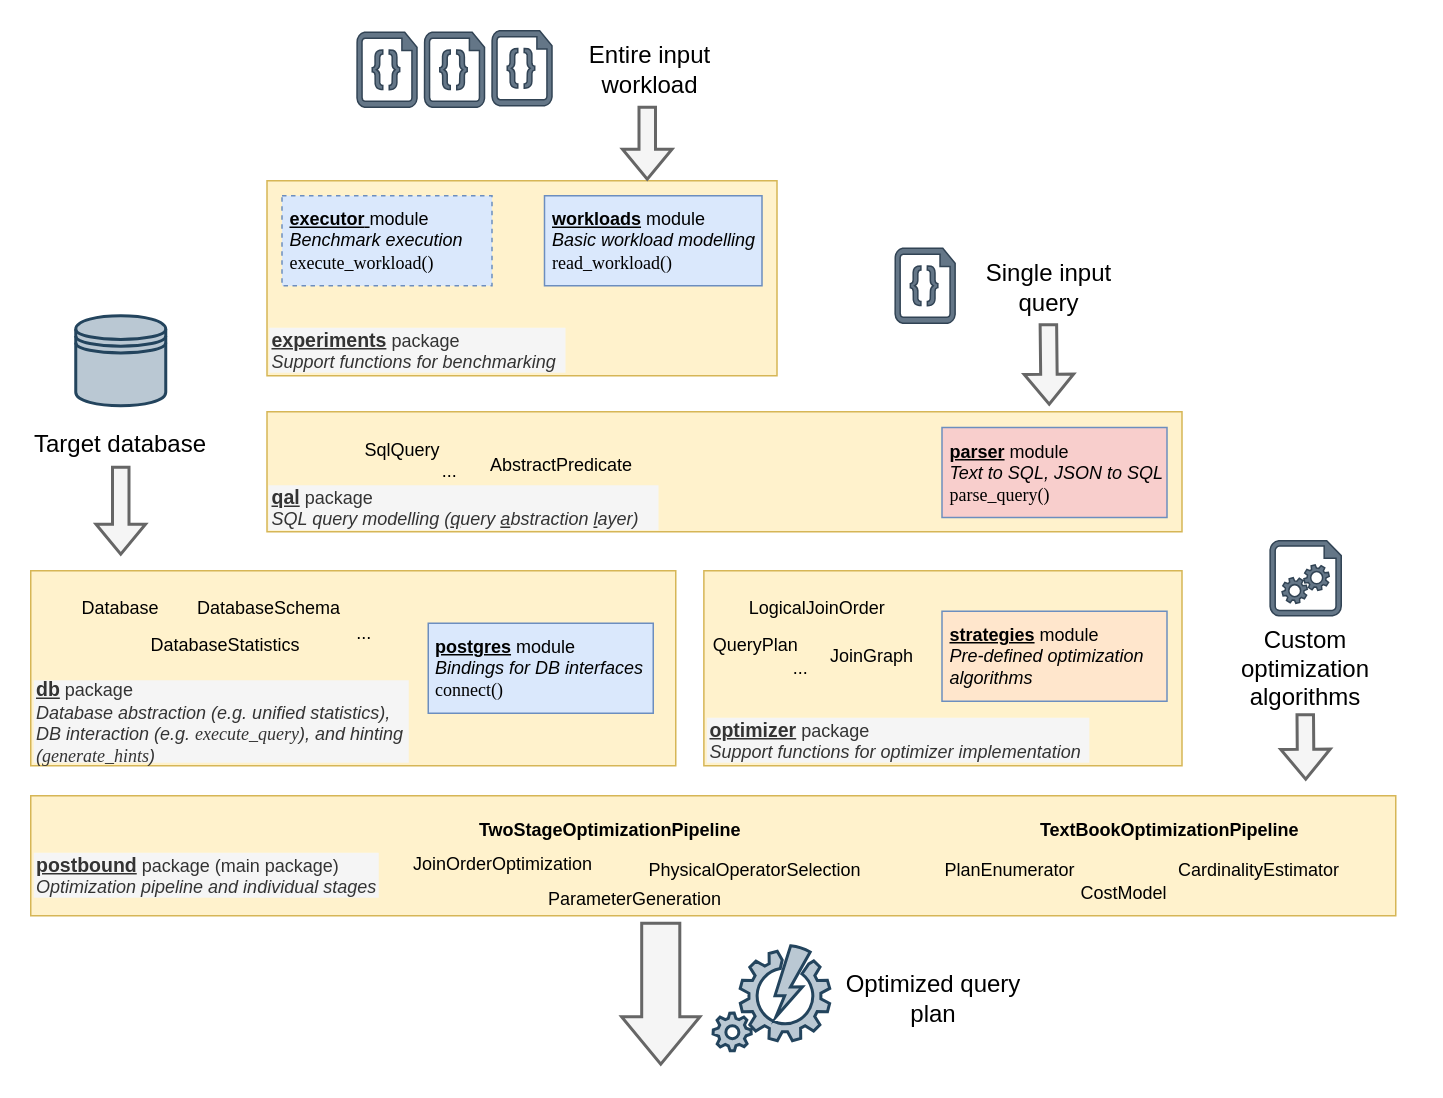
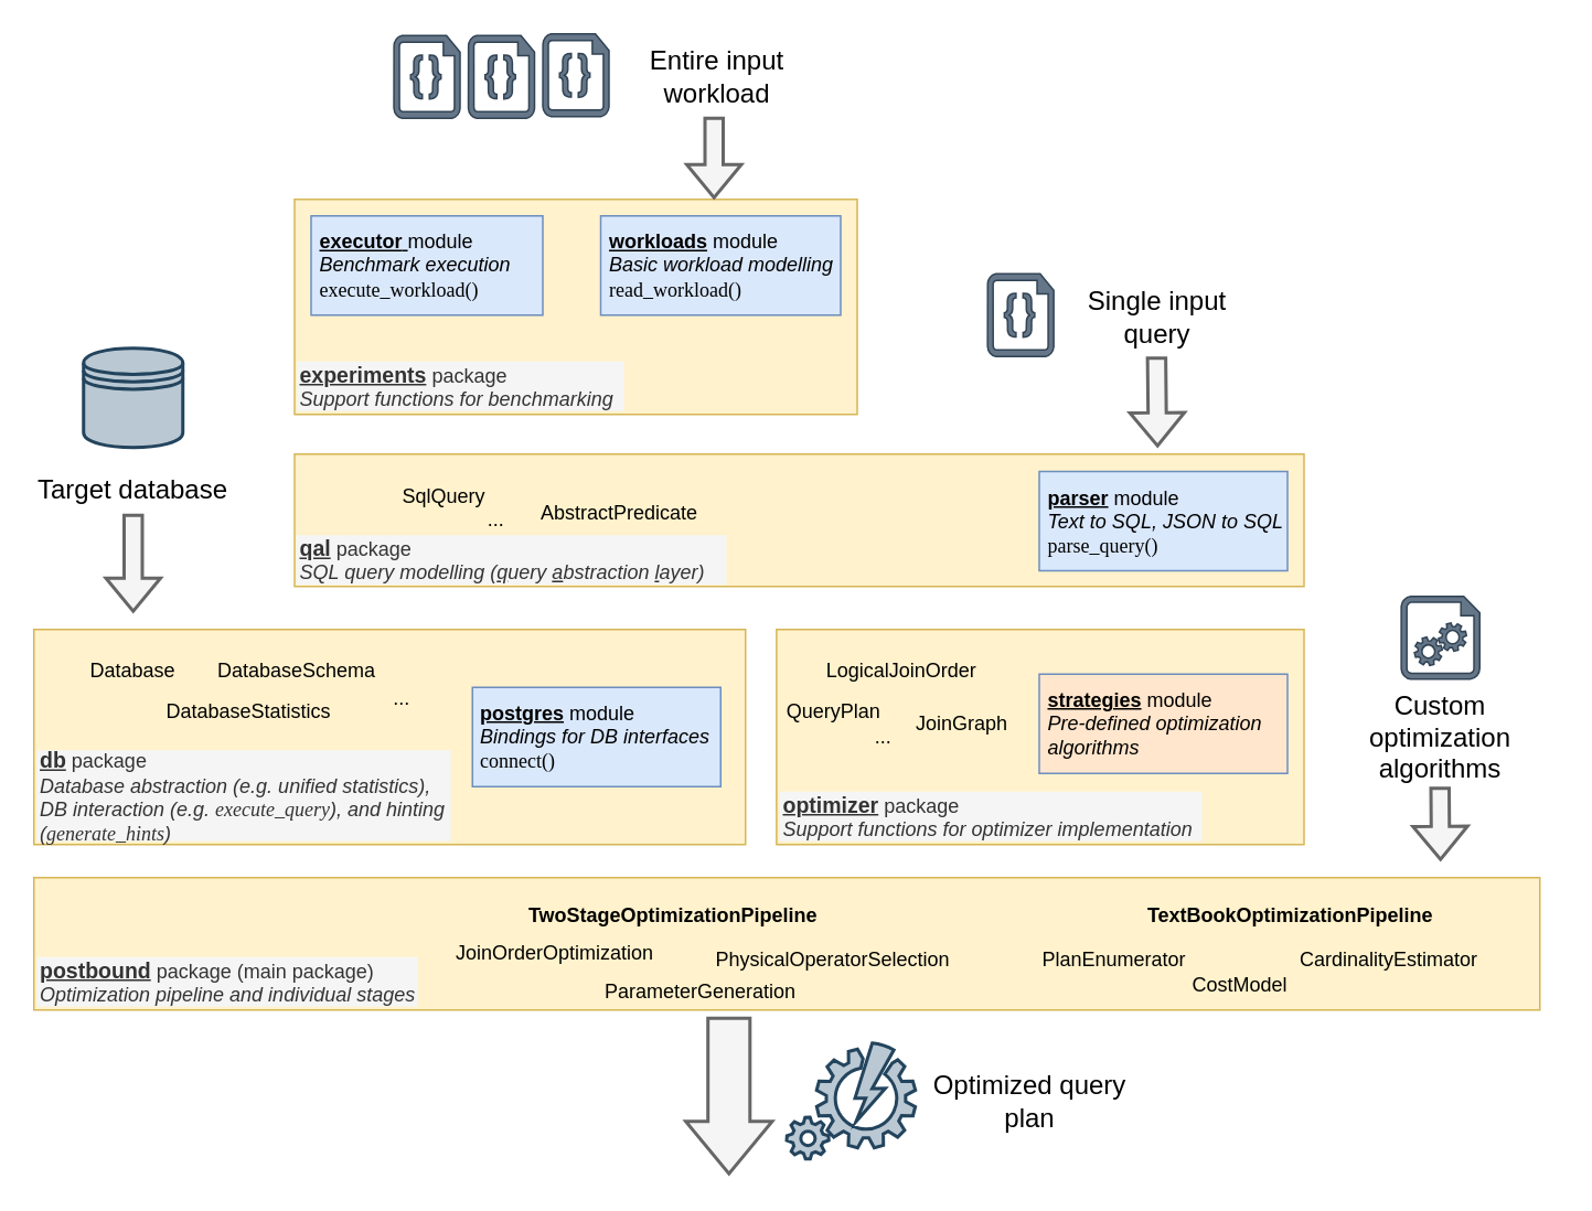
  <mxCell id="0" />
  <mxCell id="1" parent="0" />
  <mxCell id="2" value="" style="group" vertex="1" connectable="0" parent="1"><mxGeometry x="177.5" y="120" width="340" height="130" as="geometry" /></mxCell>
  <mxCell id="3" value="" style="rounded=0;whiteSpace=wrap;html=1;fillColor=#fff2cc;strokeColor=#d6b656;" vertex="1" parent="2"><mxGeometry width="340" height="130" as="geometry" /></mxCell>
  <mxCell id="4" value="&lt;b&gt;&lt;u&gt;&lt;font style=&quot;font-size: 13px;&quot;&gt;experiments&lt;/font&gt;&lt;/u&gt;&lt;/b&gt; package&lt;br&gt;&lt;i&gt;Support functions for benchmarking&lt;/i&gt;" style="text;html=1;align=left;verticalAlign=middle;whiteSpace=wrap;rounded=0;fillColor=#f5f5f5;strokeColor=none;fontColor=#333333;" vertex="1" parent="2"><mxGeometry x="1.5" y="98" width="197.5" height="30" as="geometry" /></mxCell>
  <mxCell id="5" value="&lt;b&gt;&lt;u&gt;workloads&lt;/u&gt;&lt;/b&gt; module&lt;br&gt;&lt;i&gt;Basic workload modelling&lt;/i&gt;&lt;br&gt;&lt;font face=&quot;Lucida Console&quot;&gt;read_workload()&lt;/font&gt;" style="rounded=0;whiteSpace=wrap;html=1;align=left;spacingLeft=3;fillColor=#dae8fc;strokeColor=#6c8ebf;" vertex="1" parent="2"><mxGeometry x="185" y="10" width="145" height="60" as="geometry" /></mxCell>
- <mxCell id="6" value="&lt;u style=&quot;&quot;&gt;&lt;b&gt;executor&lt;/b&gt;&lt;i style=&quot;&quot;&gt;&lt;b&gt;&amp;nbsp;&lt;/b&gt;&lt;/i&gt;&lt;/u&gt;module&lt;br&gt;&lt;i&gt;Benchmark execution&lt;/i&gt;&lt;br&gt;&lt;font face=&quot;Lucida Console&quot;&gt;execute_workload()&lt;/font&gt;" style="rounded=0;whiteSpace=wrap;html=1;align=left;spacingLeft=3;fillColor=#dae8fc;strokeColor=#6c8ebf;dashed=1;" vertex="1" parent="2"><mxGeometry x="10" y="10" width="140" height="60" as="geometry" /></mxCell>
+ <mxCell id="6" value="&lt;u style=&quot;&quot;&gt;&lt;b&gt;executor&lt;/b&gt;&lt;i style=&quot;&quot;&gt;&lt;b&gt;&amp;nbsp;&lt;/b&gt;&lt;/i&gt;&lt;/u&gt;module&lt;br&gt;&lt;i&gt;Benchmark execution&lt;/i&gt;&lt;br&gt;&lt;font face=&quot;Lucida Console&quot;&gt;execute_workload()&lt;/font&gt;" style="rounded=0;whiteSpace=wrap;html=1;align=left;spacingLeft=3;fillColor=#dae8fc;strokeColor=#6c8ebf;" vertex="1" parent="2"><mxGeometry x="10" y="10" width="140" height="60" as="geometry" /></mxCell>
  <mxCell id="7" value="" style="group" vertex="1" connectable="0" parent="1"><mxGeometry x="177.5" y="274" width="610" height="80" as="geometry" /></mxCell>
  <mxCell id="8" value="" style="rounded=0;whiteSpace=wrap;html=1;fillColor=#fff2cc;strokeColor=#d6b656;" vertex="1" parent="7"><mxGeometry width="610" height="80" as="geometry" /></mxCell>
  <mxCell id="9" value="&lt;b&gt;&lt;u&gt;&lt;font style=&quot;font-size: 13px;&quot;&gt;qal&lt;/font&gt;&lt;/u&gt;&amp;nbsp;&lt;/b&gt;package&lt;br&gt;&lt;i&gt;SQL query modelling (&lt;u&gt;q&lt;/u&gt;uery &lt;u&gt;a&lt;/u&gt;bstraction &lt;u&gt;l&lt;/u&gt;ayer)&lt;/i&gt;" style="text;html=1;align=left;verticalAlign=middle;whiteSpace=wrap;rounded=0;fillColor=#f5f5f5;fontColor=#333333;strokeColor=none;" vertex="1" parent="7"><mxGeometry x="1" y="49" width="260" height="30" as="geometry" /></mxCell>
  <mxCell id="10" value="SqlQuery" style="text;html=1;align=center;verticalAlign=middle;whiteSpace=wrap;rounded=0;" vertex="1" parent="7"><mxGeometry x="60" y="10.5" width="60" height="30" as="geometry" /></mxCell>
  <mxCell id="11" value="AbstractPredicate" style="text;html=1;align=center;verticalAlign=middle;whiteSpace=wrap;rounded=0;" vertex="1" parent="7"><mxGeometry x="141.25" y="20.5" width="110" height="30" as="geometry" /></mxCell>
  <mxCell id="12" value="..." style="text;html=1;align=center;verticalAlign=middle;whiteSpace=wrap;rounded=0;" vertex="1" parent="7"><mxGeometry x="107.5" y="25" width="28.75" height="30" as="geometry" /></mxCell>
- <mxCell id="13" value="&lt;b&gt;&lt;u&gt;parser&lt;/u&gt;&lt;/b&gt; module&lt;br&gt;&lt;i&gt;Text to SQL, JSON to SQL&lt;/i&gt;&lt;br&gt;&lt;font face=&quot;Lucida Console&quot;&gt;parse_query()&lt;/font&gt;" style="rounded=0;whiteSpace=wrap;html=1;align=left;spacingLeft=3;fillColor=#f8cecc;strokeColor=#6c8ebf;" vertex="1" parent="7"><mxGeometry x="450" y="10.5" width="150" height="60" as="geometry" /></mxCell>
+ <mxCell id="13" value="&lt;b&gt;&lt;u&gt;parser&lt;/u&gt;&lt;/b&gt; module&lt;br&gt;&lt;i&gt;Text to SQL, JSON to SQL&lt;/i&gt;&lt;br&gt;&lt;font face=&quot;Lucida Console&quot;&gt;parse_query()&lt;/font&gt;" style="rounded=0;whiteSpace=wrap;html=1;align=left;spacingLeft=3;fillColor=#dae8fc;strokeColor=#6c8ebf;" vertex="1" parent="7"><mxGeometry x="450" y="10.5" width="150" height="60" as="geometry" /></mxCell>
  <mxCell id="14" value="" style="group" vertex="1" connectable="0" parent="1"><mxGeometry x="20" y="380" width="430" height="130" as="geometry" /></mxCell>
  <mxCell id="15" value="" style="rounded=0;whiteSpace=wrap;html=1;fillColor=#fff2cc;strokeColor=#d6b656;" vertex="1" parent="14"><mxGeometry width="430" height="130" as="geometry" /></mxCell>
  <mxCell id="16" value="&lt;b&gt;&lt;u&gt;&lt;font style=&quot;font-size: 13px;&quot;&gt;db&lt;/font&gt;&lt;/u&gt;&lt;/b&gt; package&lt;br&gt;&lt;i&gt;Database abstraction (e.g. unified statistics), DB interaction (e.g.&amp;nbsp;&lt;font face=&quot;Lucida Console&quot;&gt;execute_query&lt;/font&gt;), and&amp;nbsp;&lt;/i&gt;&lt;i style=&quot;background-color: transparent; color: light-dark(rgb(51, 51, 51), rgb(193, 193, 193));&quot;&gt;hinting (&lt;font face=&quot;Lucida Console&quot;&gt;generate_hints&lt;/font&gt;)&lt;/i&gt;" style="text;html=1;align=left;verticalAlign=middle;whiteSpace=wrap;rounded=0;fillColor=#f5f5f5;fontColor=#333333;strokeColor=none;fillStyle=solid;" vertex="1" parent="14"><mxGeometry x="2" y="73" width="250" height="55" as="geometry" /></mxCell>
  <mxCell id="17" value="Database" style="text;html=1;align=center;verticalAlign=middle;whiteSpace=wrap;rounded=0;" vertex="1" parent="14"><mxGeometry x="30" y="10" width="60" height="30" as="geometry" /></mxCell>
  <mxCell id="18" value="DatabaseSchema" style="text;html=1;align=center;verticalAlign=middle;whiteSpace=wrap;rounded=0;" vertex="1" parent="14"><mxGeometry x="110" y="10" width="97.5" height="30" as="geometry" /></mxCell>
  <mxCell id="19" value="DatabaseStatistics" style="text;html=1;align=center;verticalAlign=middle;whiteSpace=wrap;rounded=0;" vertex="1" parent="14"><mxGeometry x="80" y="35" width="100" height="30" as="geometry" /></mxCell>
  <mxCell id="20" value="&lt;b&gt;&lt;u&gt;postgres&lt;/u&gt;&lt;/b&gt; module&lt;br&gt;&lt;i&gt;Bindings for DB interfaces&lt;/i&gt;&lt;br&gt;&lt;font face=&quot;Lucida Console&quot;&gt;connect()&lt;/font&gt;" style="rounded=0;whiteSpace=wrap;html=1;align=left;spacingLeft=3;fillColor=#dae8fc;strokeColor=#6c8ebf;" vertex="1" parent="14"><mxGeometry x="265" y="35" width="150" height="60" as="geometry" /></mxCell>
  <mxCell id="21" value="..." style="text;html=1;align=center;verticalAlign=middle;whiteSpace=wrap;rounded=0;" vertex="1" parent="14"><mxGeometry x="208" y="27" width="28.75" height="30" as="geometry" /></mxCell>
  <mxCell id="22" value="" style="group" vertex="1" connectable="0" parent="1"><mxGeometry x="468.75" y="380" width="318.75" height="130" as="geometry" /></mxCell>
  <mxCell id="23" value="" style="group" vertex="1" connectable="0" parent="22"><mxGeometry width="318.75" height="130" as="geometry" /></mxCell>
  <mxCell id="24" value="" style="rounded=0;whiteSpace=wrap;html=1;fillColor=#fff2cc;strokeColor=#d6b656;" vertex="1" parent="23"><mxGeometry width="318.75" height="130" as="geometry" /></mxCell>
  <mxCell id="25" value="&lt;b&gt;&lt;u&gt;&lt;font style=&quot;font-size: 13px;&quot;&gt;optimizer&lt;/font&gt;&lt;/u&gt;&lt;/b&gt; package&lt;br&gt;&lt;i&gt;Support functions for optimizer implementation&lt;/i&gt;" style="text;html=1;align=left;verticalAlign=middle;whiteSpace=wrap;rounded=0;fillColor=#f5f5f5;fontColor=#333333;strokeColor=none;" vertex="1" parent="23"><mxGeometry x="2" y="98" width="255" height="30" as="geometry" /></mxCell>
  <mxCell id="26" value="LogicalJoinOrder" style="text;html=1;align=center;verticalAlign=middle;whiteSpace=wrap;rounded=0;" vertex="1" parent="23"><mxGeometry x="23.75" y="10" width="102.5" height="30" as="geometry" /></mxCell>
  <mxCell id="27" value="JoinGraph" style="text;html=1;align=center;verticalAlign=middle;whiteSpace=wrap;rounded=0;" vertex="1" parent="23"><mxGeometry x="78.75" y="42" width="66.25" height="30" as="geometry" /></mxCell>
  <mxCell id="28" value="&lt;b&gt;&lt;u&gt;strategies&lt;/u&gt;&lt;/b&gt; module&lt;br&gt;&lt;i&gt;Pre-defined optimization algorithms&lt;/i&gt;" style="rounded=0;whiteSpace=wrap;html=1;align=left;spacingLeft=3;fillColor=#ffe6cc;strokeColor=#6c8ebf;" vertex="1" parent="23"><mxGeometry x="158.75" y="27" width="150" height="60" as="geometry" /></mxCell>
  <mxCell id="29" value="QueryPlan" style="text;html=1;align=center;verticalAlign=middle;whiteSpace=wrap;rounded=0;" vertex="1" parent="23"><mxGeometry y="35" width="68.75" height="30" as="geometry" /></mxCell>
  <mxCell id="30" value="..." style="text;html=1;align=center;verticalAlign=middle;whiteSpace=wrap;rounded=0;" vertex="1" parent="23"><mxGeometry x="50" y="50" width="28.75" height="30" as="geometry" /></mxCell>
  <mxCell id="31" value="" style="group" vertex="1" connectable="0" parent="1"><mxGeometry x="20" y="530" width="910" height="84" as="geometry" /></mxCell>
  <mxCell id="32" value="" style="rounded=0;whiteSpace=wrap;html=1;fillColor=#fff2cc;strokeColor=#d6b656;" vertex="1" parent="31"><mxGeometry width="910" height="80" as="geometry" /></mxCell>
- <mxCell id="33" value="&lt;b&gt;&lt;u&gt;&lt;font style=&quot;font-size: 13px;&quot;&gt;postbound&lt;/font&gt;&lt;/u&gt;&lt;/b&gt; package (main package)&lt;br&gt;&lt;i&gt;Optimization pipeline and individual stages&lt;/i&gt;" style="text;html=1;align=left;verticalAlign=middle;whiteSpace=wrap;rounded=0;strokeColor=none;fillColor=#f5f5f5;fontColor=#333333;" vertex="1" parent="31"><mxGeometry x="2" y="38" width="230" height="30" as="geometry" /></mxCell>
+ <mxCell id="33" value="&lt;b&gt;&lt;u&gt;&lt;font style=&quot;font-size: 13px;&quot;&gt;postbound&lt;/font&gt;&lt;/u&gt;&lt;/b&gt; package (main package)&lt;br&gt;&lt;i&gt;Optimization pipeline and individual stages&lt;/i&gt;" style="text;html=1;align=left;verticalAlign=middle;whiteSpace=wrap;rounded=0;strokeColor=none;fillColor=#f5f5f5;fontColor=#333333;" vertex="1" parent="31"><mxGeometry x="2" y="48" width="230" height="30" as="geometry" /></mxCell>
  <mxCell id="34" value="TwoStageOptimizationPipeline" style="text;html=1;align=center;verticalAlign=middle;whiteSpace=wrap;rounded=0;fontStyle=1" vertex="1" parent="31"><mxGeometry x="301.25" y="8" width="171.25" height="30" as="geometry" /></mxCell>
  <mxCell id="35" value="TextBookOptimizationPipeline" style="text;html=1;align=center;verticalAlign=middle;whiteSpace=wrap;rounded=0;fontStyle=1" vertex="1" parent="31"><mxGeometry x="673.75" y="8" width="171.25" height="30" as="geometry" /></mxCell>
  <mxCell id="36" value="PlanEnumerator" style="text;html=1;align=center;verticalAlign=middle;whiteSpace=wrap;rounded=0;" vertex="1" parent="31"><mxGeometry x="597.5" y="35" width="110" height="30" as="geometry" /></mxCell>
  <mxCell id="37" value="CostModel" style="text;html=1;align=center;verticalAlign=middle;whiteSpace=wrap;rounded=0;" vertex="1" parent="31"><mxGeometry x="693.75" y="50" width="70" height="30" as="geometry" /></mxCell>
  <mxCell id="38" value="CardinalityEstimator" style="text;html=1;align=center;verticalAlign=middle;whiteSpace=wrap;rounded=0;" vertex="1" parent="31"><mxGeometry x="763.75" y="35" width="110" height="30" as="geometry" /></mxCell>
  <mxCell id="39" value="JoinOrderOptimization" style="text;html=1;align=center;verticalAlign=middle;whiteSpace=wrap;rounded=0;" vertex="1" parent="31"><mxGeometry x="250" y="31" width="130" height="30" as="geometry" /></mxCell>
  <mxCell id="40" value="PhysicalOperatorSelection" style="text;html=1;align=center;verticalAlign=middle;whiteSpace=wrap;rounded=0;" vertex="1" parent="31"><mxGeometry x="408.13" y="35" width="150" height="30" as="geometry" /></mxCell>
  <mxCell id="41" value="ParameterGeneration" style="text;html=1;align=center;verticalAlign=middle;whiteSpace=wrap;rounded=0;" vertex="1" parent="31"><mxGeometry x="338" y="54" width="130" height="30" as="geometry" /></mxCell>
  <mxCell id="42" value="" style="shape=flexArrow;endArrow=classic;html=1;rounded=0;strokeWidth=2;fillColor=#f5f5f5;strokeColor=#666666;" edge="1" parent="1"><mxGeometry width="50" height="50" relative="1" as="geometry"><mxPoint x="80" y="310" as="sourcePoint" /><mxPoint x="80" y="370" as="targetPoint" /></mxGeometry></mxCell>
  <mxCell id="43" value="" style="shape=flexArrow;endArrow=classic;html=1;rounded=0;exitX=0.5;exitY=1;exitDx=0;exitDy=0;strokeWidth=2;fillColor=#f5f5f5;strokeColor=#666666;endWidth=24.736;endSize=9.862;width=24.4;" edge="1" parent="1"><mxGeometry width="50" height="50" relative="1" as="geometry"><mxPoint x="440" y="614" as="sourcePoint" /><mxPoint x="440" y="710" as="targetPoint" /></mxGeometry></mxCell>
  <mxCell id="44" value="" style="shape=flexArrow;endArrow=classic;html=1;rounded=0;exitX=0.5;exitY=1;exitDx=0;exitDy=0;strokeWidth=2;fillColor=#f5f5f5;strokeColor=#666666;" edge="1" parent="1"><mxGeometry width="50" height="50" relative="1" as="geometry"><mxPoint x="869.66" y="475" as="sourcePoint" /><mxPoint x="870" y="520" as="targetPoint" /></mxGeometry></mxCell>
  <mxCell id="45" value="" style="shape=flexArrow;endArrow=classic;html=1;rounded=0;exitX=0.5;exitY=1;exitDx=0;exitDy=0;strokeWidth=2;fillColor=#f5f5f5;strokeColor=#666666;" edge="1" parent="1"><mxGeometry width="50" height="50" relative="1" as="geometry"><mxPoint x="698.41" y="215" as="sourcePoint" /><mxPoint x="699" y="270" as="targetPoint" /></mxGeometry></mxCell>
  <mxCell id="46" value="" style="shape=flexArrow;endArrow=classic;html=1;rounded=0;strokeWidth=2;fillColor=#f5f5f5;strokeColor=#666666;" edge="1" parent="1"><mxGeometry width="50" height="50" relative="1" as="geometry"><mxPoint x="431" y="70" as="sourcePoint" /><mxPoint x="431" y="120" as="targetPoint" /></mxGeometry></mxCell>
  <mxCell id="47" value="" style="group" vertex="1" connectable="0" parent="1"><mxGeometry x="237.5" y="20" width="255" height="51" as="geometry" /></mxCell>
  <mxCell id="48" value="Entire input workload" style="text;html=1;align=center;verticalAlign=middle;whiteSpace=wrap;rounded=0;fontSize=16;" vertex="1" parent="47"><mxGeometry x="135" y="10.5" width="120" height="30" as="geometry" /></mxCell>
  <mxCell id="49" value="" style="group" vertex="1" connectable="0" parent="47"><mxGeometry width="130" height="51" as="geometry" /></mxCell>
  <mxCell id="50" value="" style="verticalLabelPosition=bottom;html=1;verticalAlign=top;align=center;strokeColor=#314354;fillColor=#647687;shape=mxgraph.azure.code_file;pointerEvents=1;fontColor=#ffffff;" vertex="1" parent="49"><mxGeometry x="90" width="40" height="50" as="geometry" /></mxCell>
  <mxCell id="51" value="" style="verticalLabelPosition=bottom;html=1;verticalAlign=top;align=center;strokeColor=#314354;fillColor=#647687;shape=mxgraph.azure.code_file;pointerEvents=1;fontColor=#ffffff;" vertex="1" parent="49"><mxGeometry y="1" width="40" height="50" as="geometry" /></mxCell>
  <mxCell id="52" value="" style="verticalLabelPosition=bottom;html=1;verticalAlign=top;align=center;strokeColor=#314354;fillColor=#647687;shape=mxgraph.azure.code_file;pointerEvents=1;fontColor=#ffffff;" vertex="1" parent="49"><mxGeometry x="45" y="1" width="40" height="50" as="geometry" /></mxCell>
  <mxCell id="53" value="" style="group" vertex="1" connectable="0" parent="1"><mxGeometry x="596.25" y="165" width="152.5" height="50" as="geometry" /></mxCell>
  <mxCell id="54" value="Single input query" style="text;html=1;align=center;verticalAlign=middle;whiteSpace=wrap;rounded=0;fontSize=16;" vertex="1" parent="53"><mxGeometry x="52.5" y="10.5" width="100" height="30" as="geometry" /></mxCell>
  <mxCell id="55" value="" style="verticalLabelPosition=bottom;html=1;verticalAlign=top;align=center;strokeColor=#314354;fillColor=#647687;shape=mxgraph.azure.code_file;pointerEvents=1;fontColor=#ffffff;" vertex="1" parent="53"><mxGeometry width="40" height="50" as="geometry" /></mxCell>
  <mxCell id="56" value="" style="group" vertex="1" connectable="0" parent="1"><mxGeometry x="20" y="210" width="120" height="100" as="geometry" /></mxCell>
  <mxCell id="57" value="" style="shape=datastore;whiteSpace=wrap;html=1;fillColor=#bac8d3;strokeColor=#23445d;strokeWidth=2;" vertex="1" parent="56"><mxGeometry x="30" width="60" height="60" as="geometry" /></mxCell>
  <mxCell id="58" value="Target database" style="text;html=1;align=center;verticalAlign=middle;whiteSpace=wrap;rounded=0;fontSize=16;" vertex="1" parent="56"><mxGeometry y="70" width="120" height="30" as="geometry" /></mxCell>
  <mxCell id="59" value="" style="group" vertex="1" connectable="0" parent="1"><mxGeometry x="800" y="360" width="140" height="115" as="geometry" /></mxCell>
  <mxCell id="60" value="" style="verticalLabelPosition=bottom;html=1;verticalAlign=top;align=center;strokeColor=#314354;fillColor=#647687;shape=mxgraph.azure.startup_task;pointerEvents=1;strokeWidth=1;fontColor=#ffffff;" vertex="1" parent="59"><mxGeometry x="46.25" width="47.5" height="50" as="geometry" /></mxCell>
  <mxCell id="61" value="Custom optimization algorithms" style="text;html=1;align=center;verticalAlign=middle;whiteSpace=wrap;rounded=0;fontSize=16;" vertex="1" parent="59"><mxGeometry y="55" width="140" height="60" as="geometry" /></mxCell>
  <mxCell id="62" value="" style="group" vertex="1" connectable="0" parent="1"><mxGeometry x="474.88" y="630" width="207.5" height="70" as="geometry" /></mxCell>
  <mxCell id="63" value="" style="verticalLabelPosition=bottom;html=1;verticalAlign=top;align=center;strokeColor=#23445d;fillColor=#bac8d3;shape=mxgraph.azure.automation;pointerEvents=1;strokeWidth=2;" vertex="1" parent="62"><mxGeometry width="77.78" height="70" as="geometry" /></mxCell>
  <mxCell id="64" value="Optimized query plan" style="text;html=1;align=center;verticalAlign=middle;whiteSpace=wrap;rounded=0;fontSize=16;" vertex="1" parent="62"><mxGeometry x="87.5" y="20" width="120" height="30" as="geometry" /></mxCell>
